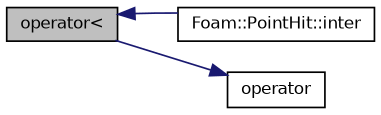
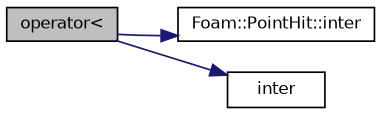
  digraph {
    rankdir=LR
    node [color=black fontname=Helvetica fontsize=10 shape=record]
    edge [color=midnightblue fontname=Helvetica fontsize=10 labelfontname=Helvetica labelfontsize=10 style=solid]
    n1 [fillcolor=grey75 fontcolor=black height=0.2 label="operator\<" style=filled width=0.4]
    n2 [height=0.2 label="Foam::PointHit::inter" width=0.4]
-   n3 [height=0.2 label=operator width=0.4]
-   n2 -> n1
+   n3 [height=0.2 label=inter width=0.4]
+   n1 -> n2
    n1 -> n3
  }
